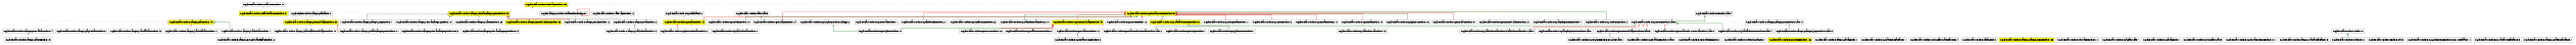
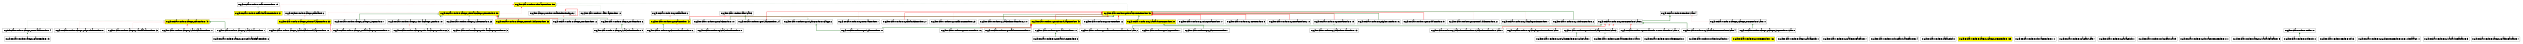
  digraph {
    rankdir=BT
    splines=ortho
    node [shape=box]
    edge [arrowhead=onormal color=red style=bold]
    "org.jfree.chart.renderer.xy.AbstractXYItemRenderer 53" [fillcolor=yellow style=filled]
    "org.jfree.chart.renderer.AbstractRenderer 158" [fillcolor=yellow style=filled]
    "org.jfree.chart.renderer.xy.DeviationStepRenderer 3"
    "org.jfree.chart.renderer.xy.DeviationRenderer 10"
    "org.jfree.chart.renderer.xy.XYLineAndShapeRenderer 43" [fillcolor=yellow style=filled]
    "org.jfree.chart.renderer.xy.XYDotRenderer 12"
    "org.jfree.chart.renderer.xy.XYShapeRenderer 24"
    "org.jfree.chart.renderer.PaintScale 3"
    "org.jfree.chart.renderer.xy.VectorRenderer 5"
    "org.jfree.chart.renderer.xy.XYAreaRenderer2 10"
    "org.jfree.chart.renderer.xy.DeviationRenderer$State 0"
    "org.jfree.chart.renderer.xy.XYLineAndShapeRenderer$State 3"
    "org.jfree.chart.renderer.xy.XYItemRendererState 6"
    "org.jfree.chart.renderer.xy.XYAreaRenderer$XYAreaRendererState 0"
    "org.jfree.chart.renderer.RendererState 4"
    "org.jfree.chart.renderer.xy.XYAreaRenderer 19"
    "org.jfree.chart.renderer.xy.XYStepRenderer 7"
    "org.jfree.chart.renderer.NotOutlierException 0"
    n19 [label="org.jfree.category.renderer.AreaRendererEndType 2"]
    "org.jfree.chart.renderer.xy.HighLowRenderer 16"
    "org.jfree.chart.renderer.xy.XYBarRenderer 42" [fillcolor=yellow style=filled]
    "org.jfree.chart.renderer.xy.StackedXYBarRenderer 8"
    "org.jfree.chart.renderer.xy.XYBarPainter 2"
    "org.jfree.chart.renderer.DefaultPolarItemRenderer 37" [fillcolor=yellow style=filled]
    "org.jfree.chart.renderer.PolarItemRenderer 15"
    "org.jfree.chart.renderer.OutlierListCollection 7"
    "org.jfree.chart.renderer.xy.XYSplineRenderer$FillType 2"
    "org.jfree.chart.renderer.xy.XYItemRenderer 132" [fillcolor=yellow style=filled]
    "org.jfree.chart.renderer.xy.XYBubbleRenderer 5"
    "org.jfree.chart.renderer.category.package-info 0"
    "org.jfree.chart.renderer.category.BarRenderer 48" [fillcolor=yellow style=filled]
    "org.jfree.chart.renderer.category.WaterfallBarRenderer 13"
    "org.jfree.chart.renderer.category.AbstractCategoryItemRenderer 58" [fillcolor=yellow style=filled]
    n34 [label="org.jfree.jfree.renderer.category.BarPainter 2"]
    "org.jfree.chart.renderer.xy.XYBoxAndWhiskerRenderer 21"
    "org.jfree.chart.renderer.xy.XYSplineRenderer$XYSplineState 0"
    "org.jfree.chart.renderer.xy.StandardXYItemRenderer$State 4"
    "org.jfree.chart.renderer.xy.GradientXYBarPainter 7"
    "org.jfree.chart.renderer.LookupPaintScale$PaintItem 4"
    "org.jfree.chart.renderer.package-info 0"
    "org.jfree.chart.renderer.category.StatisticalBarRenderer 11"
    "org.jfree.chart.renderer.xy.SamplingXYLineRenderer 7"
    "org.jfree.chart.renderer.category.CategoryItemRenderer 135" [fillcolor=yellow style=filled]
    "org.jfree.chart.renderer.category.GroupedStackedBarRenderer 6"
    "org.jfree.chart.renderer.category.StackedBarRenderer 7"
    "org.jfree.chart.renderer.category.LineAndShapeRenderer 33" [fillcolor=yellow style=filled]
    "org.jfree.chart.renderer.AbstractRenderer$1 0"
    "org.jfree.chart.renderer.xy.WindItemRenderer 2"
    "org.jfree.chart.renderer.xy.YIntervalRenderer 7"
    "org.jfree.chart.renderer.GrayPaintScale 7"
    "org.jfree.chart.renderer.xy.StackedXYAreaRenderer$StackedXYAreaRendererState 7"
-   "org.jfree.chart.renderer.category.IntervalBarRenderer 4"
+   "org.jfree.chart.renderer.category.IntervalBarRenderer 4" [label="org.info.chart.renderer.category.IntervalBarRenderer 4"]
    "org.jfree.chart.renderer.xy.XYBlockRenderer 18"
    "org.jfree.chart.renderer.category.CategoryStepRenderer 7"
    "org.jfree.chart.renderer.xy.package-info 0"
    "org.jfree.chart.renderer.xy.XYSplineRenderer 10"
    "org.jfree.chart.renderer.category.LayeredBarRenderer 8"
    "org.jfree.chart.renderer.category.MinMaxCategoryRenderer 18"
    "org.jfree.chart.renderer.WaferMapRenderer 12"
    "org.jfree.chart.renderer.LookupPaintScale 9"
    "org.jfree.chart.renderer.xy.XYErrorRenderer 16"
    "org.jfree.chart.renderer.category.GanttRenderer 15"
    "org.jfree.chart.renderer.xy.StackedXYAreaRenderer 13"
    "org.jfree.chart.renderer.category.ScatterRenderer 23"
    "org.jfree.chart.renderer.xy.DefaultXYItemRenderer 0"
    "org.jfree.chart.renderer.category.StackedAreaRenderer 9"
    "org.jfree.chart.renderer.category.AreaRenderer 6"
    "org.jfree.chart.renderer.xy.CandlestickRenderer 27"
    "org.jfree.chart.renderer.xy.XYDifferenceRenderer 23"
    "org.jfree.chart.renderer.category.MinMaxCategoryRenderer$2 3"
    "org.jfree.chart.renderer.category.CategoryStepRenderer$State 0"
    "org.jfree.chart.renderer.category.CategoryItemRendererState 10"
    "org.jfree.chart.renderer.xy.AbstractXYItemRenderer$1 0"
    "org.jfree.chart.renderer.category.StandardBarPainter 5"
    "org.jfree.chart.renderer.xy.StackedXYAreaRenderer2 10"
    "org.jfree.chart.renderer.xy.StandardXYItemRenderer 30" [fillcolor=yellow style=filled]
    "org.jfree.chart.renderer.category.StatisticalLineAndShapeRenderer 10"
    "org.jfree.chart.renderer.xy.SamplingXYLineRenderer$State 1"
    "org.jfree.chart.renderer.OutlierList 8"
    "org.jfree.chart.renderer.Outlier 10"
    "org.jfree.chart.renderer.category.MinMaxCategoryRenderer$1 3"
    "org.jfree.chart.renderer.category.DefaultCategoryItemRenderer 0"
    "org.jfree.chart.renderer.RendererUtils 3"
    "org.jfree.chart.renderer.xy.CyclicXYItemRenderer$OverwriteDataSet 11"
    "org.jfree.chart.renderer.xy.CyclicXYItemRenderer 1"
    "org.jfree.chart.renderer.xy.XYBarRenderer$XYBarRendererState 2"
    "org.jfree.chart.renderer.xy.StandardXYBarPainter 5"
    "org.jfree.chart.renderer.category.BoxAndWhiskerRenderer 33" [fillcolor=yellow style=filled]
    "org.jfree.chart.renderer.xy.ClusteredXYBarRenderer 6"
    "org.jfree.chart.renderer.xy.XYStepAreaRenderer 17"
    "org.jfree.chart.renderer.category.GradientBarPainter 7"
    "org.jfree.chart.renderer.category.LevelRenderer 12"
    "org.jfree.chart.renderer.xy.AbstractXYItemRenderer 53" -> "org.jfree.chart.renderer.AbstractRenderer 158" [color=darkgreen style=dotted]
    "org.jfree.chart.renderer.xy.DeviationStepRenderer 3" -> "org.jfree.chart.renderer.xy.DeviationRenderer 10" [color=darkgreen]
    "org.jfree.chart.renderer.xy.DeviationRenderer 10" -> "org.jfree.chart.renderer.xy.XYLineAndShapeRenderer 43" [arrowhead=odot color=darkgreen style=dotted]
    "org.jfree.chart.renderer.xy.XYLineAndShapeRenderer 43" -> "org.jfree.chart.renderer.xy.AbstractXYItemRenderer 53" [arrowhead=odot]
    "org.jfree.chart.renderer.xy.XYDotRenderer 12" -> "org.jfree.chart.renderer.xy.AbstractXYItemRenderer 53" [arrowhead=normal]
    "org.jfree.chart.renderer.xy.XYShapeRenderer 24" -> "org.jfree.chart.renderer.xy.AbstractXYItemRenderer 53" [arrowhead=odot]
    "org.jfree.chart.renderer.xy.XYShapeRenderer 24" -> "org.jfree.chart.renderer.PaintScale 3" [color=darkgreen]
    "org.jfree.chart.renderer.xy.VectorRenderer 5" -> "org.jfree.chart.renderer.xy.AbstractXYItemRenderer 53" [arrowhead=odot]
    "org.jfree.chart.renderer.xy.XYAreaRenderer2 10" -> "org.jfree.chart.renderer.xy.AbstractXYItemRenderer 53" [arrowhead=normal]
    "org.jfree.chart.renderer.xy.DeviationRenderer$State 0" -> "org.jfree.chart.renderer.xy.XYLineAndShapeRenderer$State 3" [color=darkgreen style=dotted]
    "org.jfree.chart.renderer.xy.XYLineAndShapeRenderer$State 3" -> "org.jfree.chart.renderer.xy.XYItemRendererState 6" [arrowhead=normal style=dotted]
    "org.jfree.chart.renderer.xy.XYItemRendererState 6" -> "org.jfree.chart.renderer.RendererState 4" [arrowhead=normal color=darkgreen]
    "org.jfree.chart.renderer.xy.XYAreaRenderer$XYAreaRendererState 0" -> "org.jfree.chart.renderer.xy.XYItemRendererState 6" [arrowhead=odot]
    "org.jfree.chart.renderer.xy.XYAreaRenderer 19" -> "org.jfree.chart.renderer.xy.AbstractXYItemRenderer 53"
    "org.jfree.chart.renderer.xy.XYStepRenderer 7" -> "org.jfree.chart.renderer.xy.XYLineAndShapeRenderer 43" [style=dotted]
    n19 -> n19
    "org.jfree.chart.renderer.xy.HighLowRenderer 16" -> "org.jfree.chart.renderer.xy.AbstractXYItemRenderer 53" [color=darkgreen]
    "org.jfree.chart.renderer.xy.XYBarRenderer 42" -> "org.jfree.chart.renderer.xy.AbstractXYItemRenderer 53" [arrowhead=normal]
    "org.jfree.chart.renderer.xy.XYBarRenderer 42" -> "org.jfree.chart.renderer.xy.XYBarPainter 2" [style=dotted]
    "org.jfree.chart.renderer.xy.StackedXYBarRenderer 8" -> "org.jfree.chart.renderer.xy.XYBarRenderer 42" [arrowhead=odot style=dotted]
    "org.jfree.chart.renderer.DefaultPolarItemRenderer 37" -> "org.jfree.chart.renderer.AbstractRenderer 158" [arrowhead=normal style=dotted]
    "org.jfree.chart.renderer.DefaultPolarItemRenderer 37" -> "org.jfree.chart.renderer.PolarItemRenderer 15" [arrowhead=odot color=darkgreen style=dotted]
    "org.jfree.chart.renderer.xy.XYSplineRenderer$FillType 2" -> "org.jfree.chart.renderer.xy.XYSplineRenderer$FillType 2" [color=darkgreen style=dotted]
    "org.jfree.chart.renderer.xy.XYBubbleRenderer 5" -> "org.jfree.chart.renderer.xy.AbstractXYItemRenderer 53"
    "org.jfree.chart.renderer.category.BarRenderer 48" -> "org.jfree.chart.renderer.category.AbstractCategoryItemRenderer 58" [arrowhead=normal color=darkgreen style=dotted]
    "org.jfree.chart.renderer.category.BarRenderer 48" -> n34 [arrowhead=odot style=dotted]
    "org.jfree.chart.renderer.category.WaterfallBarRenderer 13" -> "org.jfree.chart.renderer.category.BarRenderer 48" [style=dotted]
    "org.jfree.chart.renderer.category.AbstractCategoryItemRenderer 58" -> "org.jfree.chart.renderer.AbstractRenderer 158" [arrowhead=normal style=dotted]
    "org.jfree.chart.renderer.xy.XYBoxAndWhiskerRenderer 21" -> "org.jfree.chart.renderer.xy.AbstractXYItemRenderer 53" [arrowhead=normal style=dotted]
    "org.jfree.chart.renderer.xy.XYSplineRenderer$XYSplineState 0" -> "org.jfree.chart.renderer.xy.XYLineAndShapeRenderer$State 3" [arrowhead=odot color=darkgreen]
    "org.jfree.chart.renderer.xy.StandardXYItemRenderer$State 4" -> "org.jfree.chart.renderer.xy.XYItemRendererState 6" [arrowhead=normal color=darkgreen]
    "org.jfree.chart.renderer.category.StatisticalBarRenderer 11" -> "org.jfree.chart.renderer.category.BarRenderer 48" [arrowhead=normal style=dotted]
    "org.jfree.chart.renderer.xy.SamplingXYLineRenderer 7" -> "org.jfree.chart.renderer.xy.AbstractXYItemRenderer 53" [arrowhead=odot style=dotted]
    "org.jfree.chart.renderer.category.GroupedStackedBarRenderer 6" -> "org.jfree.chart.renderer.category.StackedBarRenderer 7" [color=darkgreen style=dotted]
    "org.jfree.chart.renderer.category.StackedBarRenderer 7" -> "org.jfree.chart.renderer.category.BarRenderer 48" [arrowhead=normal color=darkgreen]
    "org.jfree.chart.renderer.category.LineAndShapeRenderer 33" -> "org.jfree.chart.renderer.category.AbstractCategoryItemRenderer 58" [arrowhead=odot style=dotted]
    "org.jfree.chart.renderer.xy.WindItemRenderer 2" -> "org.jfree.chart.renderer.xy.AbstractXYItemRenderer 53" [arrowhead=odot color=darkgreen]
    "org.jfree.chart.renderer.xy.YIntervalRenderer 7" -> "org.jfree.chart.renderer.xy.AbstractXYItemRenderer 53" [arrowhead=normal style=dotted]
    "org.jfree.chart.renderer.xy.StackedXYAreaRenderer$StackedXYAreaRendererState 7" -> "org.jfree.chart.renderer.xy.XYItemRendererState 6" [arrowhead=odot]
    "org.jfree.chart.renderer.category.IntervalBarRenderer 4" -> "org.jfree.chart.renderer.category.BarRenderer 48" [color=darkgreen style=dotted]
    "org.jfree.chart.renderer.xy.XYBlockRenderer 18" -> "org.jfree.chart.renderer.xy.AbstractXYItemRenderer 53" [arrowhead=normal color=darkgreen]
    "org.jfree.chart.renderer.xy.XYBlockRenderer 18" -> "org.jfree.chart.renderer.PaintScale 3" [style=dotted]
    "org.jfree.chart.renderer.category.CategoryStepRenderer 7" -> "org.jfree.chart.renderer.category.AbstractCategoryItemRenderer 58" [color=darkgreen]
    "org.jfree.chart.renderer.xy.XYSplineRenderer 10" -> "org.jfree.chart.renderer.xy.XYLineAndShapeRenderer 43" [color=darkgreen]
    "org.jfree.chart.renderer.xy.XYSplineRenderer 10" -> "org.jfree.chart.renderer.xy.XYSplineRenderer$FillType 2" [color=darkgreen]
    "org.jfree.chart.renderer.category.LayeredBarRenderer 8" -> "org.jfree.chart.renderer.category.BarRenderer 48" [style=dotted]
    "org.jfree.chart.renderer.category.MinMaxCategoryRenderer 18" -> "org.jfree.chart.renderer.category.AbstractCategoryItemRenderer 58" [color=darkgreen style=dotted]
    "org.jfree.chart.renderer.WaferMapRenderer 12" -> "org.jfree.chart.renderer.AbstractRenderer 158" [arrowhead=odot color=darkgreen style=dotted]
    "org.jfree.chart.renderer.xy.XYErrorRenderer 16" -> "org.jfree.chart.renderer.xy.XYLineAndShapeRenderer 43" [arrowhead=normal]
    "org.jfree.chart.renderer.category.GanttRenderer 15" -> "org.jfree.chart.renderer.category.IntervalBarRenderer 4" [arrowhead=normal color=darkgreen style=dotted]
    "org.jfree.chart.renderer.xy.StackedXYAreaRenderer 13" -> "org.jfree.chart.renderer.xy.XYAreaRenderer 19" [arrowhead=odot color=darkgreen style=dotted]
    "org.jfree.chart.renderer.category.ScatterRenderer 23" -> "org.jfree.chart.renderer.category.AbstractCategoryItemRenderer 58" [color=darkgreen style=dotted]
    "org.jfree.chart.renderer.xy.DefaultXYItemRenderer 0" -> "org.jfree.chart.renderer.xy.XYLineAndShapeRenderer 43" [arrowhead=normal]
    "org.jfree.chart.renderer.category.StackedAreaRenderer 9" -> "org.jfree.chart.renderer.category.AreaRenderer 6" [arrowhead=odot color=darkgreen]
    "org.jfree.chart.renderer.category.AreaRenderer 6" -> n19 [style=dotted]
    "org.jfree.chart.renderer.category.AreaRenderer 6" -> "org.jfree.chart.renderer.category.AbstractCategoryItemRenderer 58" [arrowhead=normal color=darkgreen]
    "org.jfree.chart.renderer.xy.CandlestickRenderer 27" -> "org.jfree.chart.renderer.xy.AbstractXYItemRenderer 53" [arrowhead=normal]
    "org.jfree.chart.renderer.xy.XYDifferenceRenderer 23" -> "org.jfree.chart.renderer.xy.AbstractXYItemRenderer 53" [style=dotted]
    "org.jfree.chart.renderer.category.MinMaxCategoryRenderer$2 3" -> "org.jfree.chart.renderer.category.MinMaxCategoryRenderer 18" [style=dotted]
    "org.jfree.chart.renderer.category.CategoryStepRenderer$State 0" -> "org.jfree.chart.renderer.category.CategoryItemRendererState 10" [arrowhead=odot color=darkgreen]
    "org.jfree.chart.renderer.category.CategoryItemRendererState 10" -> "org.jfree.chart.renderer.RendererState 4" [arrowhead=odot style=dotted]
    "org.jfree.chart.renderer.xy.StackedXYAreaRenderer2 10" -> "org.jfree.chart.renderer.xy.AbstractXYItemRenderer 53" [color=darkgreen]
    "org.jfree.chart.renderer.xy.StandardXYItemRenderer 30" -> "org.jfree.chart.renderer.xy.AbstractXYItemRenderer 53" [color=darkgreen]
    "org.jfree.chart.renderer.category.StatisticalLineAndShapeRenderer 10" -> "org.jfree.chart.renderer.category.LineAndShapeRenderer 33" [arrowhead=odot color=darkgreen style=dotted]
    "org.jfree.chart.renderer.xy.SamplingXYLineRenderer$State 1" -> "org.jfree.chart.renderer.xy.XYItemRendererState 6" [arrowhead=normal style=dotted]
    "org.jfree.chart.renderer.OutlierList 8" -> "org.jfree.chart.renderer.Outlier 10" [arrowhead=normal color=darkgreen]
    "org.jfree.chart.renderer.category.MinMaxCategoryRenderer$1 3" -> "org.jfree.chart.renderer.category.MinMaxCategoryRenderer 18" [arrowhead=odot color=darkgreen style=dotted]
    "org.jfree.chart.renderer.category.DefaultCategoryItemRenderer 0" -> "org.jfree.chart.renderer.category.LineAndShapeRenderer 33"
    "org.jfree.chart.renderer.xy.CyclicXYItemRenderer 1" -> "org.jfree.chart.renderer.xy.StandardXYItemRenderer 30" [arrowhead=odot color=darkgreen]
    "org.jfree.chart.renderer.xy.XYBarRenderer$XYBarRendererState 2" -> "org.jfree.chart.renderer.xy.XYItemRendererState 6" [arrowhead=odot color=darkgreen]
    "org.jfree.chart.renderer.xy.XYBarRenderer$XYBarRendererState 2" -> "org.jfree.chart.renderer.xy.XYBarRenderer 42" [arrowhead=odot color=darkgreen style=dotted]
    "org.jfree.chart.renderer.category.BoxAndWhiskerRenderer 33" -> "org.jfree.chart.renderer.category.AbstractCategoryItemRenderer 58" [arrowhead=odot style=dotted]
-   "org.jfree.chart.renderer.xy.ClusteredXYBarRenderer 6" -> "org.jfree.chart.renderer.xy.XYBarRenderer 42" [arrowhead=odot]
+   "org.jfree.chart.renderer.xy.ClusteredXYBarRenderer 6" -> "org.jfree.chart.renderer.xy.XYBarRenderer 42" [arrowhead=odot color=darkgreen]
    "org.jfree.chart.renderer.xy.XYStepAreaRenderer 17" -> "org.jfree.chart.renderer.xy.AbstractXYItemRenderer 53" [arrowhead=odot]
    "org.jfree.chart.renderer.category.LevelRenderer 12" -> "org.jfree.chart.renderer.category.AbstractCategoryItemRenderer 58" [arrowhead=normal]
  }
